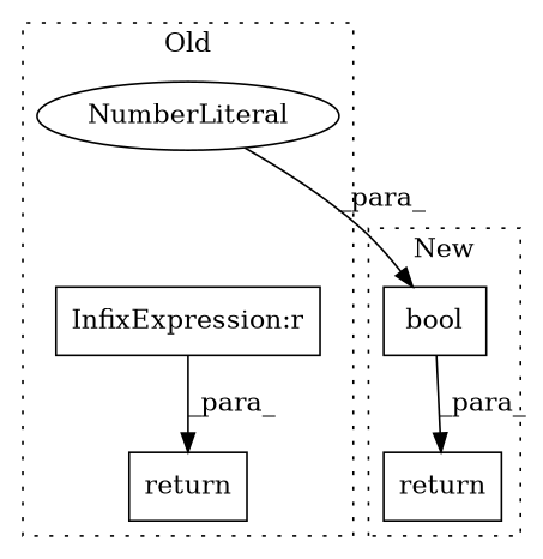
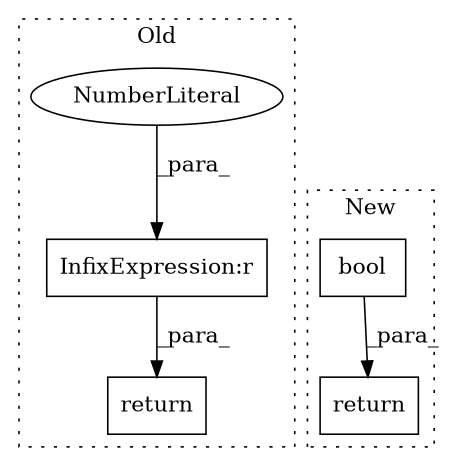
  digraph {
    node [a=41 l=7 shape=box]
    n1 [a=27 l=3 label="InfixExpression:r" s=7404]
    n2 [a=34 l=1 label=NumberLiteral s=7407 shape=ellipse]
    n3 [label=return s=7384]
    n4 [a=32 l="5,1" label=bool s="7021,7040"]
    n5 [label=return s=7014]
    subgraph cluster_1 {
      label=Old
      style=dotted
      n1
      n2
      n3
    }
    subgraph cluster_2 {
      label=New
      style=dotted
      n4
      n5
    }
    n1 -> n3 [label=_para_]
-   n2 -> n4 [label=_para_]
+   n2 -> n1 [label=_para_]
    n4 -> n5 [label=_para_]
  }
